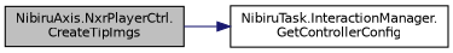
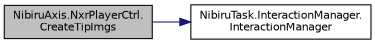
  digraph {
    rankdir=LR
    node [color=black fontname=Helvetica fontsize=10 shape=record style=filled]
    n1 [fillcolor=grey75 fontcolor=black height=0.2 label="NibiruAxis.NxrPlayerCtrl.\lCreateTipImgs" width=0.4]
-   n2 [fillcolor=white height=0.2 label="NibiruTask.InteractionManager.\lGetControllerConfig" width=0.4]
+   n2 [fillcolor=white height=0.2 label="NibiruTask.InteractionManager.\lInteractionManager" width=0.4]
    n1 -> n2 [color=midnightblue fontname=Helvetica fontsize=10 labelfontname=Helvetica labelfontsize=10 style=solid]
  }
